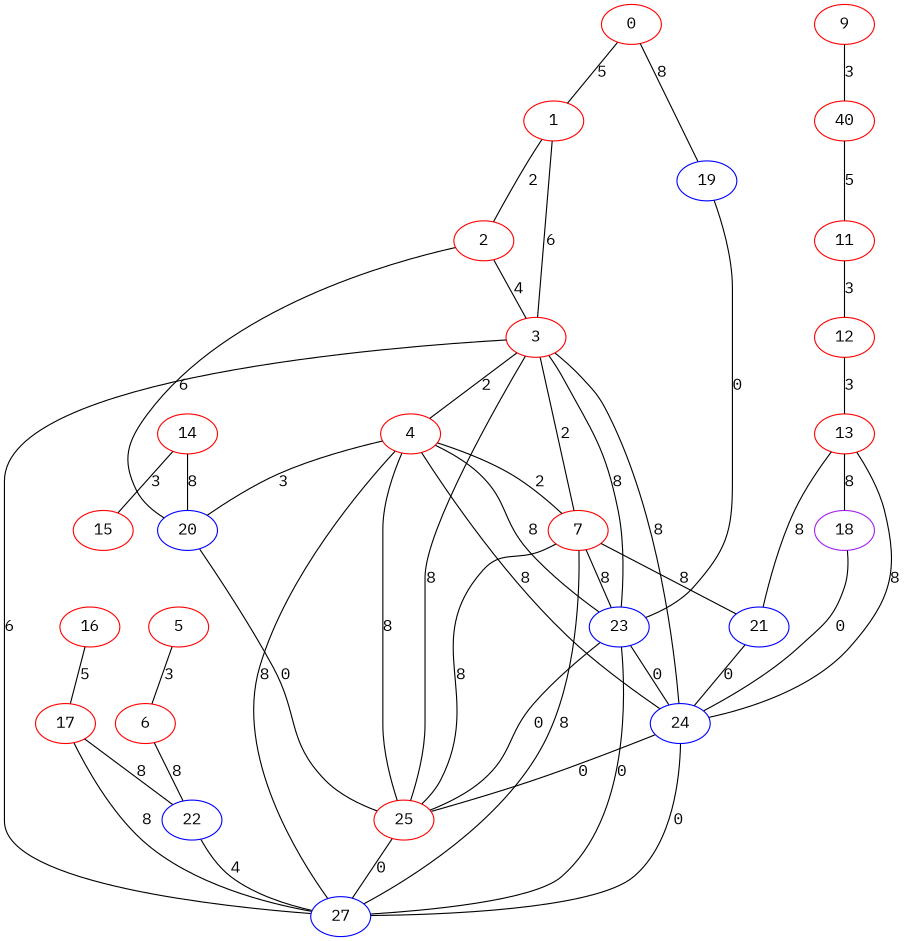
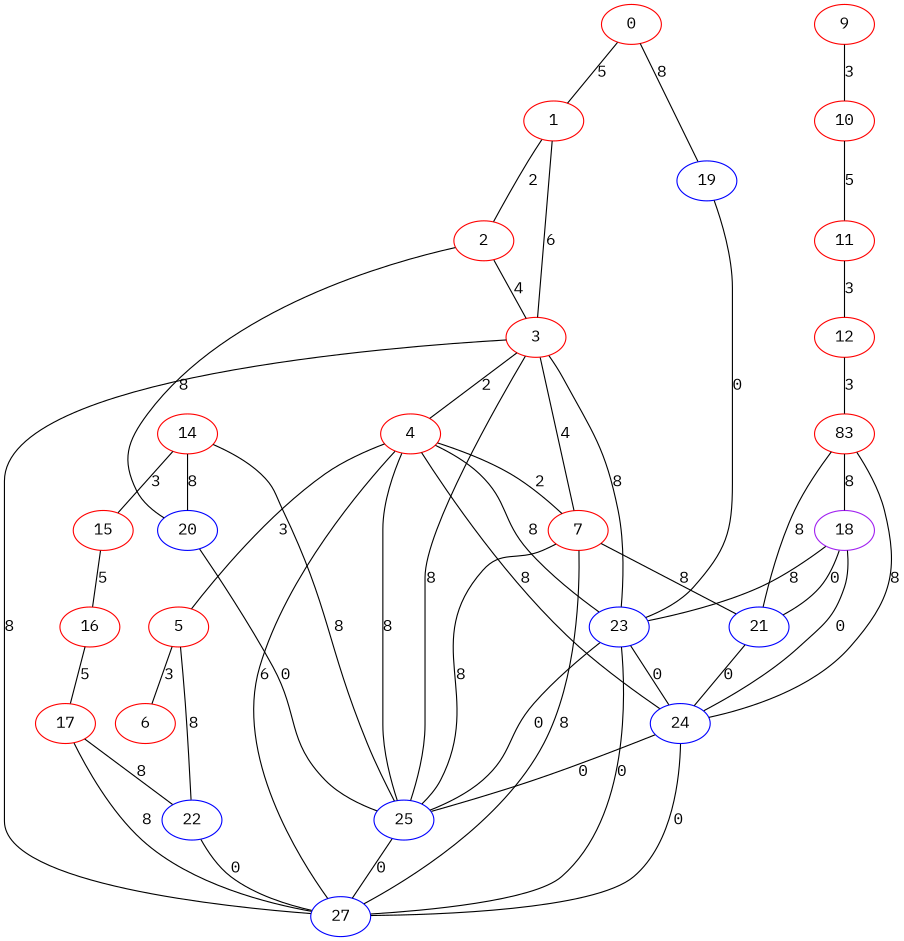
  graph {
    fontname="IBM Plex Mono"
    node [color=red fontname="IBM Plex Mono" weight=1]
    edge [fontname="IBM Plex Mono"]
    0
    1
    19 [color=blue weight=3]
    2
    3
    23 [color=blue weight=3]
    20 [color=blue weight=3]
    4
    7
    24 [color=blue weight=3]
-   25 [weight=3]
+   25 [color=blue weight=3]
    n12 [color=blue label=27 weight=3]
    5
    21 [color=blue weight=3]
    6
    22 [color=blue weight=3]
    9
-   10 [label=40]
+   10
    11
    12
-   13
+   13 [label=83]
    18 [color=purple weight=4]
    14
    15
    16
    17
    0 -- 1 [label=5]
    0 -- 19 [label=8]
    1 -- 2 [label=2]
    1 -- 3 [label=6]
    19 -- 23 [label=0]
    2 -- 3 [label=4]
-   2 -- 20 [label=6]
+   2 -- 20 [label=8]
    3 -- 23 [label=8]
    3 -- 4 [label=2]
-   3 -- 7 [label=2]
-   3 -- 24 [label=8]
+   3 -- 7 [label=4]
    3 -- 25 [label=8]
-   3 -- n12 [label=6]
+   3 -- n12 [label=8]
    23 -- 24 [label=0]
    23 -- 25 [label=0]
    23 -- n12 [label=0]
    20 -- 25 [label=0]
    4 -- 23 [label=8]
    4 -- 7 [label=2]
    4 -- 24 [label=8]
    4 -- 25 [label=8]
-   4 -- n12 [label=8]
-   4 -- 20 [label=3]
-   7 -- 23 [label=8]
+   4 -- n12 [label=6]
+   4 -- 5 [label=3]
+   18 -- 23 [label=8]
    7 -- 25 [label=8]
    7 -- n12 [label=8]
    7 -- 21 [label=8]
    24 -- 25 [label=0]
    24 -- n12 [label=0]
    25 -- n12 [label=0]
    5 -- 6 [label=3]
    21 -- 24 [label=0]
-   6 -- 22 [label=8]
-   22 -- n12 [label=4]
+   5 -- 22 [label=8]
+   22 -- n12 [label=0]
    9 -- 10 [label=3]
    10 -- 11 [label=5]
    11 -- 12 [label=3]
    12 -- 13 [label=3]
    13 -- 24 [label=8]
    13 -- 21 [label=8]
    13 -- 18 [label=8]
    18 -- 24 [label=0]
+   18 -- 21 [label=0]
    14 -- 20 [label=8]
+   14 -- 25 [label=8]
    14 -- 15 [label=3]
+   15 -- 16 [label=5]
    16 -- 17 [label=5]
    17 -- n12 [label=8]
    17 -- 22 [label=8]
  }
